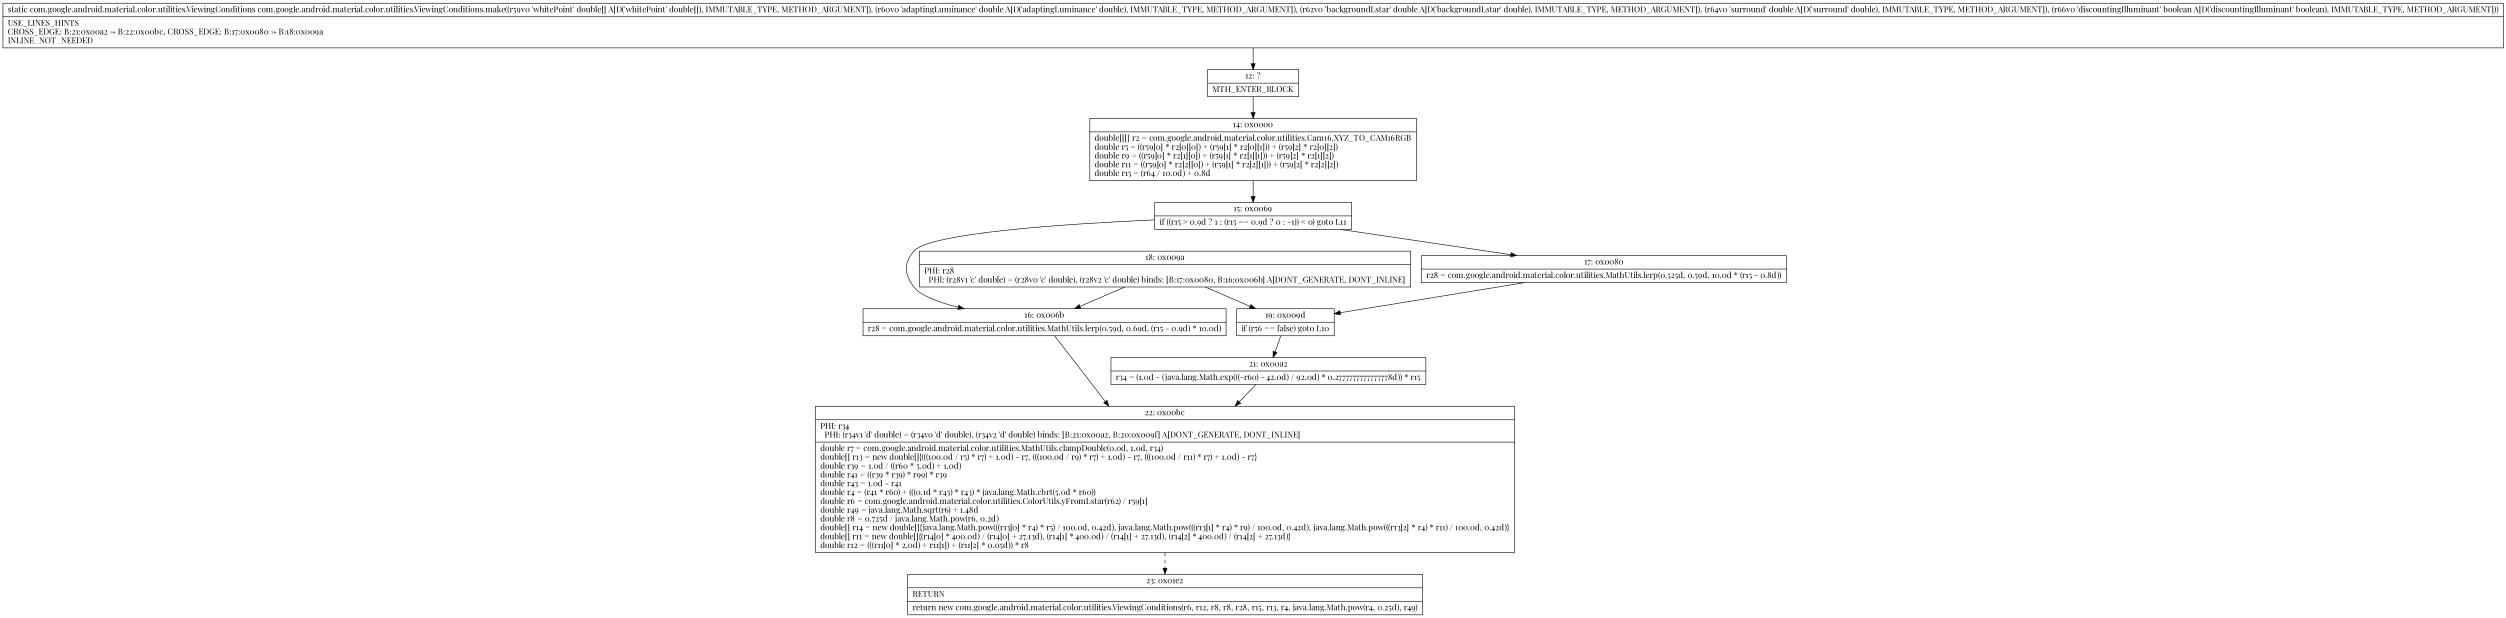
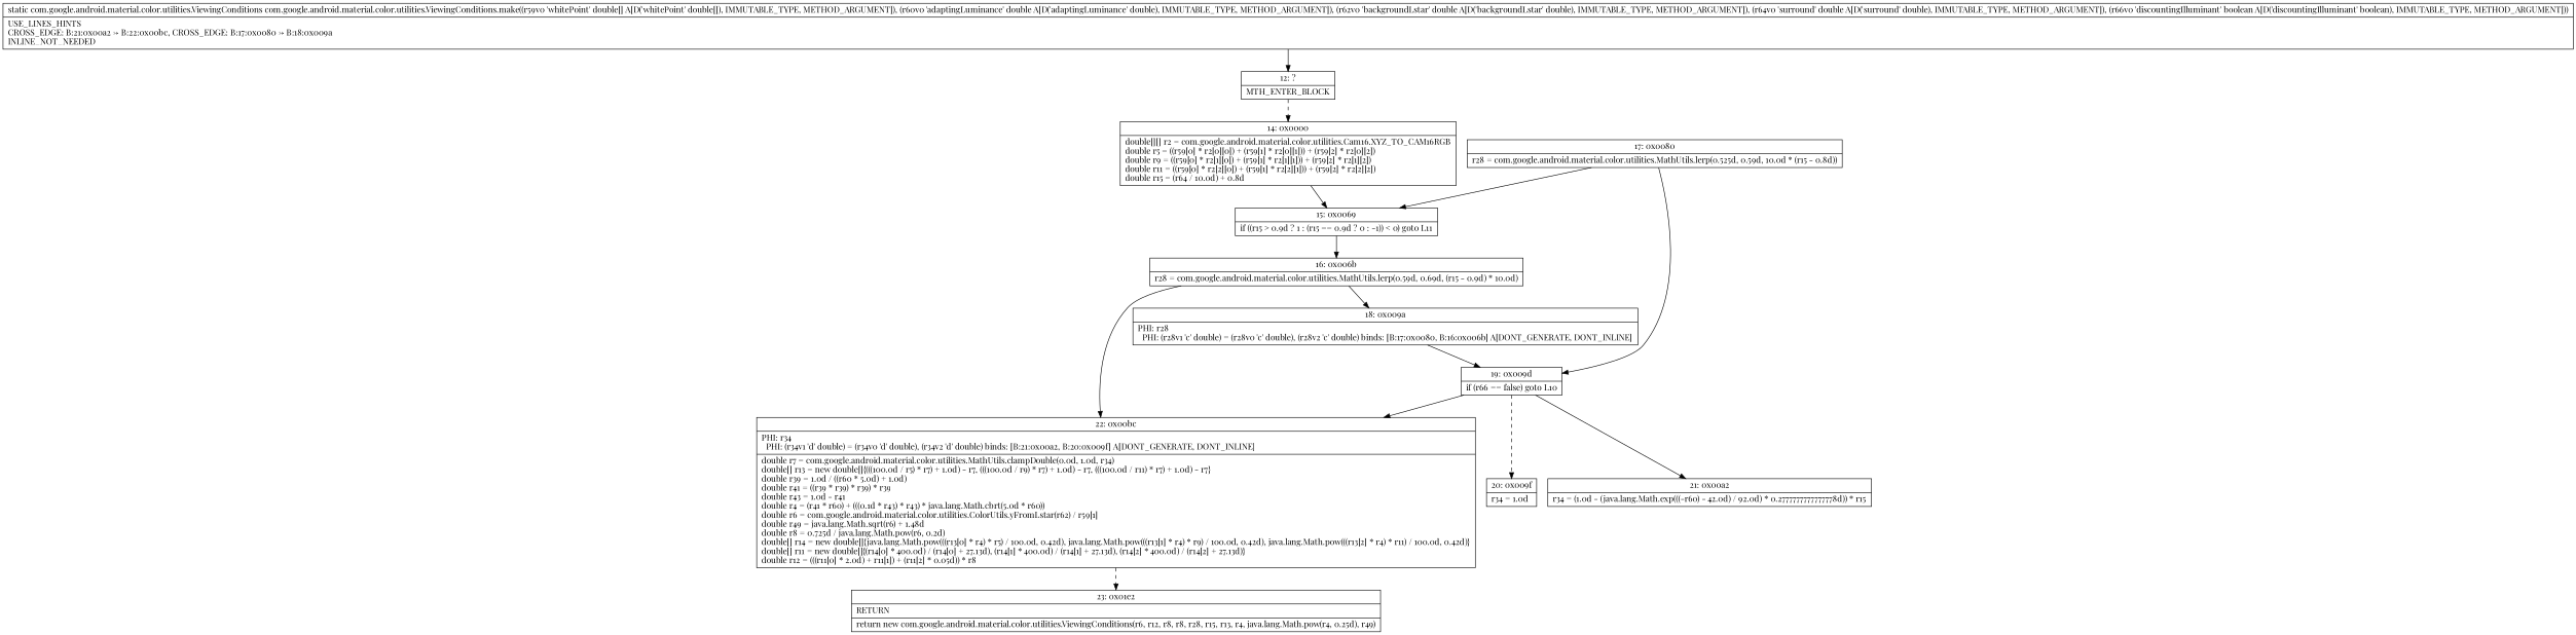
  digraph {
    fontname="Playfair Display"
    node [fontname="Playfair Display" shape=record]
    edge [fontname="Playfair Display"]
    n1 [label="{12\:\ ?|MTH_ENTER_BLOCK\l}"]
    n2 [label="{14\:\ 0x0000|double[][] r2 = com.google.android.material.color.utilities.Cam16.XYZ_TO_CAM16RGB\ldouble r5 = ((r59[0] * r2[0][0]) + (r59[1] * r2[0][1])) + (r59[2] * r2[0][2])\ldouble r9 = ((r59[0] * r2[1][0]) + (r59[1] * r2[1][1])) + (r59[2] * r2[1][2])\ldouble r11 = ((r59[0] * r2[2][0]) + (r59[1] * r2[2][1])) + (r59[2] * r2[2][2])\ldouble r15 = (r64 \/ 10.0d) + 0.8d\l}"]
    n3 [label="{15\:\ 0x0069|if ((r15 \> 0.9d ? 1 : (r15 == 0.9d ? 0 : \-1)) \< 0) goto L11\l}"]
    n4 [label="{16\:\ 0x006b|r28 = com.google.android.material.color.utilities.MathUtils.lerp(0.59d, 0.69d, (r15 \- 0.9d) * 10.0d)\l}"]
    n5 [label="{17\:\ 0x0080|r28 = com.google.android.material.color.utilities.MathUtils.lerp(0.525d, 0.59d, 10.0d * (r15 \- 0.8d))\l}"]
    n6 [label="{18\:\ 0x009a|PHI: r28 \l  PHI: (r28v1 'c' double) = (r28v0 'c' double), (r28v2 'c' double) binds: [B:17:0x0080, B:16:0x006b] A[DONT_GENERATE, DONT_INLINE]\l}"]
-   n7 [label="{22\:\ 0x00bc|PHI: r34 \l  PHI: (r34v1 'd' double) = (r34v0 'd' double), (r34v2 'd' double) binds: [B:21:0x00a2, B:20:0x009f] A[DONT_GENERATE, DONT_INLINE]\l|double r7 = com.google.android.material.color.utilities.MathUtils.clampDouble(0.0d, 1.0d, r34)\ldouble[] r13 = new double[]\{(((100.0d \/ r5) * r7) + 1.0d) \- r7, (((100.0d \/ r9) * r7) + 1.0d) \- r7, (((100.0d \/ r11) * r7) + 1.0d) \- r7\}\ldouble r39 = 1.0d \/ ((r60 * 5.0d) + 1.0d)\ldouble r41 = ((r39 * r39) * r99) * r39\ldouble r43 = 1.0d \- r41\ldouble r4 = (r41 * r60) + (((0.1d * r43) * r43) * java.lang.Math.cbrt(5.0d * r60))\ldouble r6 = com.google.android.material.color.utilities.ColorUtils.yFromLstar(r62) \/ r59[1]\ldouble r49 = java.lang.Math.sqrt(r6) + 1.48d\ldouble r8 = 0.725d \/ java.lang.Math.pow(r6, 0.2d)\ldouble[] r14 = new double[]\{java.lang.Math.pow(((r13[0] * r4) * r5) \/ 100.0d, 0.42d), java.lang.Math.pow(((r13[1] * r4) * r9) \/ 100.0d, 0.42d), java.lang.Math.pow(((r13[2] * r4) * r11) \/ 100.0d, 0.42d)\}\ldouble[] r11 = new double[]\{(r14[0] * 400.0d) \/ (r14[0] + 27.13d), (r14[1] * 400.0d) \/ (r14[1] + 27.13d), (r14[2] * 400.0d) \/ (r14[2] + 27.13d)\}\ldouble r12 = (((r11[0] * 2.0d) + r11[1]) + (r11[2] * 0.05d)) * r8\l}"]
-   n8 [label="{19\:\ 0x009d|if (r56 == false) goto L10\l}"]
+   n7 [label="{22\:\ 0x00bc|PHI: r34 \l  PHI: (r34v1 'd' double) = (r34v0 'd' double), (r34v2 'd' double) binds: [B:21:0x00a2, B:20:0x009f] A[DONT_GENERATE, DONT_INLINE]\l|double r7 = com.google.android.material.color.utilities.MathUtils.clampDouble(0.0d, 1.0d, r34)\ldouble[] r13 = new double[]\{(((100.0d \/ r5) * r7) + 1.0d) \- r7, (((100.0d \/ r9) * r7) + 1.0d) \- r7, (((100.0d \/ r11) * r7) + 1.0d) \- r7\}\ldouble r39 = 1.0d \/ ((r60 * 5.0d) + 1.0d)\ldouble r41 = ((r39 * r39) * r39) * r39\ldouble r43 = 1.0d \- r41\ldouble r4 = (r41 * r60) + (((0.1d * r43) * r43) * java.lang.Math.cbrt(5.0d * r60))\ldouble r6 = com.google.android.material.color.utilities.ColorUtils.yFromLstar(r62) \/ r59[1]\ldouble r49 = java.lang.Math.sqrt(r6) + 1.48d\ldouble r8 = 0.725d \/ java.lang.Math.pow(r6, 0.2d)\ldouble[] r14 = new double[]\{java.lang.Math.pow(((r13[0] * r4) * r5) \/ 100.0d, 0.42d), java.lang.Math.pow(((r13[1] * r4) * r9) \/ 100.0d, 0.42d), java.lang.Math.pow(((r13[2] * r4) * r11) \/ 100.0d, 0.42d)\}\ldouble[] r11 = new double[]\{(r14[0] * 400.0d) \/ (r14[0] + 27.13d), (r14[1] * 400.0d) \/ (r14[1] + 27.13d), (r14[2] * 400.0d) \/ (r14[2] + 27.13d)\}\ldouble r12 = (((r11[0] * 2.0d) + r11[1]) + (r11[2] * 0.05d)) * r8\l}"]
+   n8 [label="{19\:\ 0x009d|if (r66 == false) goto L10\l}"]
+   n9 [label="{20\:\ 0x009f|r34 = 1.0d\l}"]
    n10 [label="{21\:\ 0x00a2|r34 = (1.0d \- (java.lang.Math.exp(((\-r60) \- 42.0d) \/ 92.0d) * 0.2777777777777778d)) * r15\l}"]
    n11 [label="{23\:\ 0x01e2|RETURN\l|return new com.google.android.material.color.utilities.ViewingConditions(r6, r12, r8, r8, r28, r15, r13, r4, java.lang.Math.pow(r4, 0.25d), r49)\l}"]
    n12 [label="{static com.google.android.material.color.utilities.ViewingConditions com.google.android.material.color.utilities.ViewingConditions.make((r59v0 'whitePoint' double[] A[D('whitePoint' double[]), IMMUTABLE_TYPE, METHOD_ARGUMENT]), (r60v0 'adaptingLuminance' double A[D('adaptingLuminance' double), IMMUTABLE_TYPE, METHOD_ARGUMENT]), (r62v0 'backgroundLstar' double A[D('backgroundLstar' double), IMMUTABLE_TYPE, METHOD_ARGUMENT]), (r64v0 'surround' double A[D('surround' double), IMMUTABLE_TYPE, METHOD_ARGUMENT]), (r66v0 'discountingIlluminant' boolean A[D('discountingIlluminant' boolean), IMMUTABLE_TYPE, METHOD_ARGUMENT]))  | USE_LINES_HINTS\lCROSS_EDGE: B:21:0x00a2 \-\> B:22:0x00bc, CROSS_EDGE: B:17:0x0080 \-\> B:18:0x009a\lINLINE_NOT_NEEDED\l}"]
-   n1 -> n2
+   n1 -> n2 [style=dashed]
    n2 -> n3
    n3 -> n4 [style=solid]
-   n3 -> n5
-   n6 -> n4
+   n5 -> n3
+   n4 -> n6
    n4 -> n7
    n5 -> n8
    n6 -> n8
    n7 -> n11 [style=dashed]
+   n8 -> n9 [style=dashed]
    n8 -> n10
-   n10 -> n7
+   n8 -> n7
    n12 -> n1
  }
